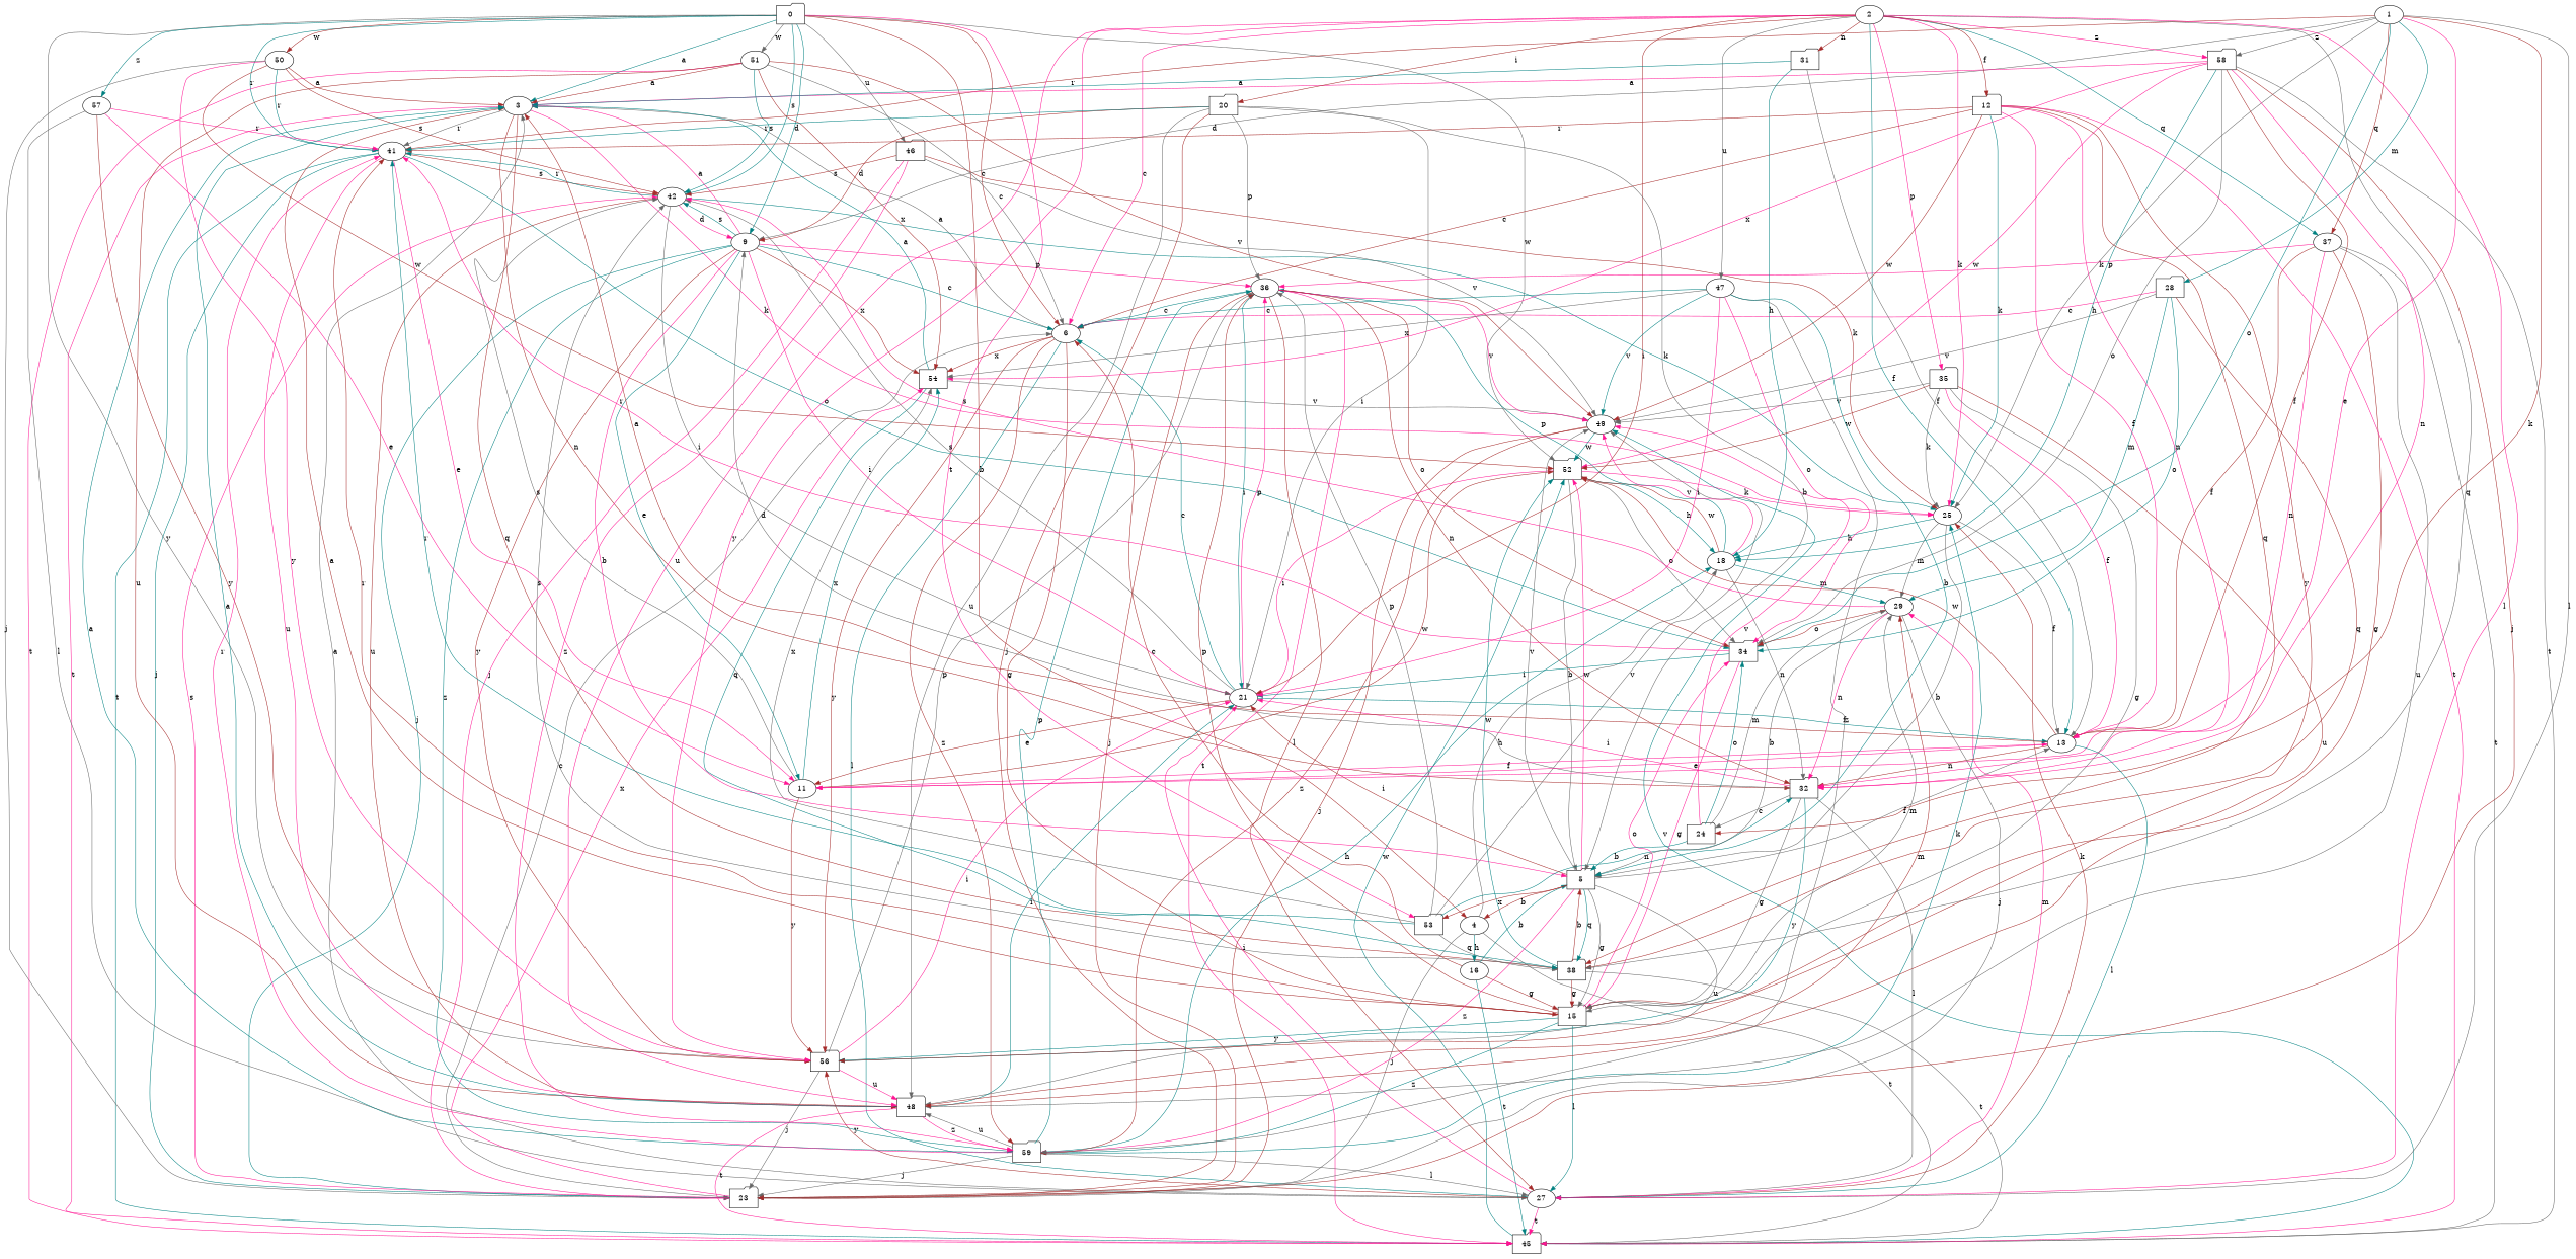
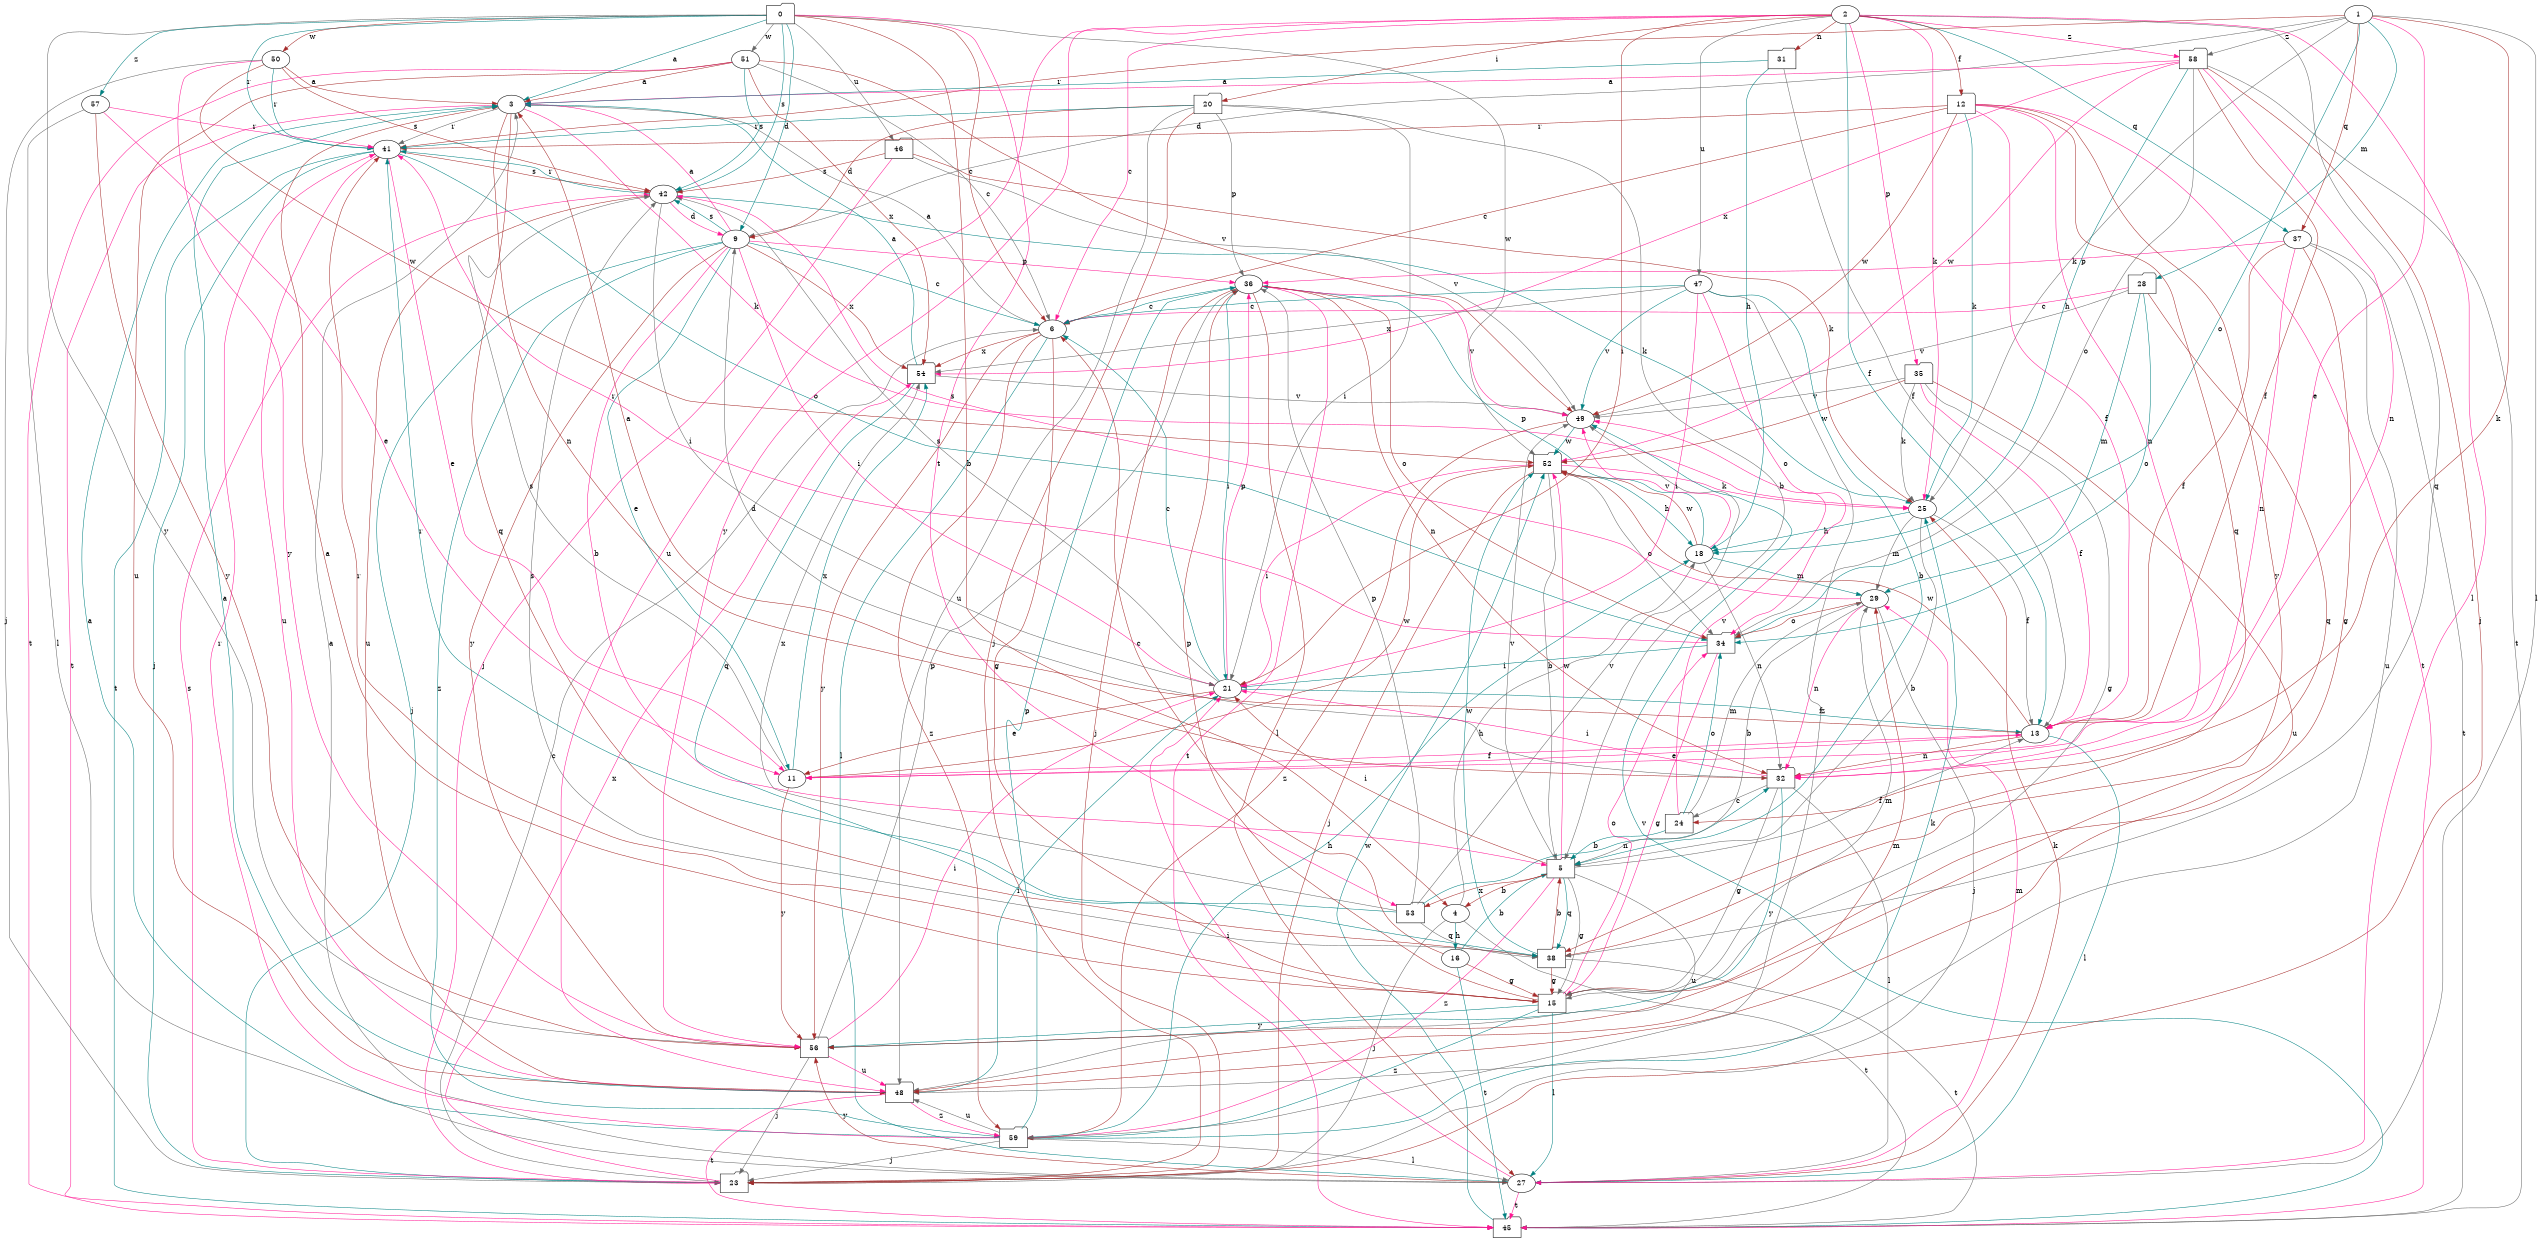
  strict digraph {
    node [shape=ellipse]
    edge [color=brown]
    0 [shape=folder]
    3
    4
    6
    9
    41
    42
    46 [shape=folder]
    50
    51
    52 [shape=folder]
    56 [shape=folder]
    57
    53 [shape=folder]
    45 [shape=folder]
    25
    38 [shape=folder]
    32 [shape=folder]
    23 [shape=folder]
    16
    18
    27
    15 [shape=folder]
    59 [shape=folder]
    54 [shape=folder]
    11
    21
    5 [shape=folder]
    36
    34 [shape=folder]
    48 [shape=folder]
    49
    1
    24 [shape=folder]
    28 [shape=folder]
    37
    58 [shape=folder]
    13
    29
    2
    12 [shape=folder]
    20 [shape=folder]
    31 [shape=folder]
    35 [shape=folder]
    47
    0 -> 3 [color=teal label=a]
    0 -> 4 [label=b]
    0 -> 6 [label=c]
    0 -> 9 [color=teal label=d]
    0 -> 41 [color=teal label=r]
    0 -> 42 [color=teal label=s]
    0 -> 46 [color=gray40 label=u]
    0 -> 50 [label=w]
    0 -> 51 [color=gray40 label=w]
    0 -> 52 [color=gray40 label=w]
    0 -> 56 [color=gray40 label=y]
    0 -> 57 [color=teal label=z]
    0 -> 53 [color=deeppink label=t]
    3 -> 41 [color=gray40 label=r]
    3 -> 45 [color=deeppink label=t]
    3 -> 25 [color=deeppink label=k]
    3 -> 38 [label=q]
    3 -> 32 [label=n]
    4 -> 45 [color=gray40 label=t]
    4 -> 23 [color=gray40 label=j]
    4 -> 16 [color=teal label=h]
    4 -> 18 [color=gray40 label=h]
    6 -> 3 [color=gray40 label=a]
    6 -> 56 [label=y]
    6 -> 27 [color=teal label=l]
    6 -> 15 [label=g]
    6 -> 59 [label=z]
    6 -> 54 [label=x]
    9 -> 3 [color=deeppink label=a]
    9 -> 6 [color=teal label=c]
    9 -> 42 [color=teal label=s]
    9 -> 56 [label=y]
    9 -> 23 [color=teal label=j]
    9 -> 59 [color=teal label=z]
    9 -> 54 [label=x]
    9 -> 11 [color=teal label=e]
    9 -> 21 [color=deeppink label=i]
    9 -> 5 [color=deeppink label=b]
    9 -> 36 [color=deeppink label=p]
    41 -> 42 [label=s]
    41 -> 45 [color=teal label=t]
    41 -> 23 [color=teal label=j]
    41 -> 11 [color=deeppink label=e]
    41 -> 34 [color=teal label=o]
    41 -> 48 [color=deeppink label=u]
    42 -> 9 [color=deeppink label=d]
    42 -> 41 [color=teal label=r]
    42 -> 25 [color=teal label=k]
    42 -> 21 [color=gray40 label=i]
    42 -> 48 [label=u]
    46 -> 42 [label=s]
    46 -> 25 [label=k]
    46 -> 23 [color=deeppink label=j]
-   46 -> 59 [color=deeppink label=z]
    46 -> 49 [color=gray40 label=v]
    50 -> 3 [label=a]
    50 -> 41 [color=teal label=r]
    50 -> 42 [label=s]
    50 -> 52 [label=w]
    50 -> 56 [color=deeppink label=y]
    50 -> 23 [color=gray40 label=j]
    51 -> 3 [label=a]
    51 -> 6 [color=gray40 label=c]
    51 -> 42 [color=teal label=s]
    51 -> 45 [color=deeppink label=t]
    51 -> 54 [label=x]
    51 -> 48 [label=u]
    51 -> 49 [label=v]
    52 -> 25 [color=deeppink label=k]
    52 -> 18 [color=teal label=h]
    52 -> 21 [color=deeppink label=i]
    52 -> 5 [color=gray40 label=b]
    52 -> 34 [color=gray40 label=o]
    56 -> 23 [color=gray40 label=j]
    56 -> 21 [color=deeppink label=i]
    56 -> 36 [color=gray40 label=p]
    56 -> 48 [color=deeppink label=u]
    57 -> 41 [color=deeppink label=r]
    57 -> 56 [label=y]
    57 -> 27 [color=gray40 label=l]
    57 -> 11 [color=deeppink label=e]
    53 -> 41 [color=teal label=r]
    53 -> 38 [color=gray40 label=q]
    53 -> 32 [color=teal label=n]
    53 -> 54 [color=gray40 label=x]
    53 -> 36 [color=gray40 label=p]
    53 -> 49 [color=gray40 label=v]
    45 -> 52 [color=teal label=w]
    45 -> 49 [color=teal label=v]
    25 -> 18 [color=teal label=h]
    25 -> 5 [color=gray40 label=b]
    25 -> 13 [color=gray40 label=f]
    25 -> 29 [color=gray40 label=m]
    38 -> 42 [color=gray40 label=s]
    38 -> 52 [color=teal label=w]
    38 -> 45 [color=gray40 label=t]
    38 -> 15 [label=g]
    38 -> 5 [label=b]
    32 -> 9 [color=gray40 label=d]
    32 -> 56 [color=teal label=y]
    32 -> 27 [color=gray40 label=l]
    32 -> 15 [color=gray40 label=g]
    32 -> 21 [color=deeppink label=i]
    32 -> 24 [color=gray40 label=c]
    23 -> 6 [color=gray40 label=c]
    23 -> 42 [color=deeppink label=s]
    23 -> 54 [color=deeppink label=x]
    16 -> 6 [label=c]
    16 -> 45 [color=teal label=t]
    16 -> 15 [label=g]
    16 -> 5 [color=teal label=b]
    18 -> 52 [label=w]
    18 -> 32 [color=gray40 label=n]
    18 -> 36 [color=teal label=p]
    18 -> 49 [color=deeppink label=v]
    18 -> 29 [color=teal label=m]
    27 -> 3 [color=gray40 label=a]
    27 -> 56 [label=y]
    27 -> 45 [color=deeppink label=t]
    27 -> 25 [label=k]
    27 -> 21 [color=deeppink label=i]
    27 -> 29 [color=deeppink label=m]
    15 -> 3 [label=a]
    15 -> 41 [label=r]
    15 -> 56 [color=teal label=y]
    15 -> 27 [color=teal label=l]
    15 -> 59 [color=teal label=z]
    15 -> 36 [label=p]
    15 -> 34 [color=deeppink label=o]
    15 -> 29 [color=gray40 label=m]
    59 -> 3 [color=teal label=a]
    59 -> 41 [color=deeppink label=r]
    59 -> 25 [color=teal label=k]
    59 -> 23 [color=gray40 label=j]
    59 -> 18 [color=teal label=h]
    59 -> 27 [color=gray40 label=l]
    59 -> 36 [color=teal label=p]
    59 -> 48 [color=gray40 label=u]
    54 -> 3 [color=teal label=a]
    54 -> 38 [color=teal label=q]
    54 -> 49 [color=gray40 label=v]
    11 -> 42 [color=gray40 label=s]
    11 -> 52 [label=w]
    11 -> 56 [label=y]
    11 -> 54 [color=teal label=x]
    11 -> 13 [color=deeppink label=f]
    21 -> 6 [color=teal label=c]
    21 -> 42 [color=gray40 label=s]
    21 -> 11 [label=e]
    21 -> 36 [color=deeppink label=p]
    21 -> 13 [color=teal label=f]
    5 -> 4 [label=b]
    5 -> 52 [color=deeppink label=w]
    5 -> 53 [label=x]
    5 -> 38 [color=teal label=q]
    5 -> 15 [color=gray40 label=g]
    5 -> 59 [color=deeppink label=z]
    5 -> 21 [label=i]
    5 -> 48 [color=gray40 label=u]
    5 -> 49 [color=gray40 label=v]
    5 -> 13 [color=gray40 label=f]
    36 -> 6 [color=teal label=c]
    36 -> 45 [color=deeppink label=t]
    36 -> 32 [label=n]
    36 -> 23 [label=j]
    36 -> 27 [label=l]
    36 -> 21 [color=teal label=i]
    36 -> 34 [label=o]
    36 -> 49 [color=deeppink label=v]
    34 -> 41 [color=deeppink label=r]
    34 -> 15 [color=deeppink label=g]
    34 -> 21 [color=teal label=i]
    48 -> 3 [color=teal label=a]
    48 -> 45 [color=deeppink label=t]
    48 -> 59 [color=deeppink label=z]
    48 -> 21 [color=teal label=i]
    48 -> 29 [label=m]
    49 -> 52 [color=teal label=w]
-   49 -> 23 [label=j]
+   52 -> 23 [label=j]
    49 -> 59 [label=z]
    1 -> 9 [color=gray40 label=d]
    1 -> 41 [label=r]
    1 -> 25 [color=gray40 label=k]
    1 -> 27 [color=gray40 label=l]
    1 -> 11 [color=deeppink label=e]
    1 -> 34 [color=teal label=o]
    1 -> 24 [label=k]
    1 -> 28 [color=teal label=m]
    1 -> 37 [label=q]
    1 -> 58 [color=gray40 label=z]
    24 -> 5 [color=teal label=b]
    24 -> 34 [color=teal label=o]
    24 -> 49 [color=deeppink label=v]
    24 -> 29 [color=gray40 label=m]
    28 -> 6 [color=deeppink label=c]
    28 -> 38 [label=q]
    28 -> 34 [color=teal label=o]
    28 -> 49 [color=gray40 label=v]
    28 -> 29 [color=teal label=m]
    37 -> 45 [color=gray40 label=t]
    37 -> 32 [color=deeppink label=n]
    37 -> 15 [label=g]
    37 -> 36 [color=deeppink label=p]
    37 -> 48 [color=gray40 label=u]
    37 -> 13 [label=f]
    58 -> 3 [color=deeppink label=a]
    58 -> 52 [color=deeppink label=w]
    58 -> 45 [color=gray40 label=t]
    58 -> 32 [color=deeppink label=n]
    58 -> 23 [label=j]
    58 -> 18 [color=teal label=h]
    58 -> 54 [color=deeppink label=x]
    58 -> 34 [color=gray40 label=o]
    58 -> 13 [label=f]
    13 -> 3 [label=a]
    13 -> 52 [label=w]
    13 -> 32 [label=n]
    13 -> 27 [color=teal label=l]
    13 -> 11 [color=deeppink label=e]
    29 -> 42 [color=deeppink label=s]
    29 -> 32 [color=deeppink label=n]
    29 -> 23 [color=gray40 label=j]
    29 -> 5 [color=gray40 label=b]
    29 -> 34 [label=o]
    2 -> 6 [color=deeppink label=c]
    2 -> 56 [color=deeppink label=y]
    2 -> 25 [color=deeppink label=k]
    2 -> 38 [color=gray40 label=q]
    2 -> 27 [color=deeppink label=l]
    2 -> 21 [label=i]
    2 -> 48 [color=deeppink label=u]
    2 -> 37 [color=teal label=q]
    2 -> 58 [color=deeppink label=z]
    2 -> 13 [color=teal label=f]
    2 -> 12 [label=f]
    2 -> 20 [label=i]
    2 -> 31 [label=n]
    2 -> 35 [color=deeppink label=p]
    2 -> 47 [color=gray40 label=u]
    12 -> 6 [label=c]
    12 -> 41 [label=r]
    12 -> 56 [label=y]
    12 -> 45 [color=deeppink label=t]
    12 -> 25 [color=teal label=k]
    12 -> 38 [label=q]
    12 -> 32 [color=deeppink label=n]
    12 -> 49 [label=w]
    12 -> 13 [color=deeppink label=f]
    20 -> 9 [label=d]
    20 -> 41 [color=teal label=r]
    20 -> 23 [label=j]
    20 -> 21 [color=gray40 label=i]
    20 -> 5 [color=gray40 label=b]
    20 -> 36 [color=gray40 label=p]
    20 -> 48 [color=gray40 label=u]
    31 -> 3 [color=teal label=a]
    31 -> 18 [color=teal label=h]
    31 -> 13 [color=gray40 label=f]
    35 -> 52 [label=w]
    35 -> 25 [color=gray40 label=k]
    35 -> 15 [color=gray40 label=g]
    35 -> 48 [label=u]
    35 -> 49 [color=gray40 label=v]
    35 -> 13 [color=deeppink label=f]
    47 -> 6 [color=teal label=c]
    47 -> 59 [color=gray40 label=z]
    47 -> 54 [color=gray40 label=x]
    47 -> 21 [color=deeppink label=i]
    47 -> 5 [color=teal label=b]
    47 -> 34 [color=deeppink label=o]
    47 -> 49 [color=teal label=v]
  }
